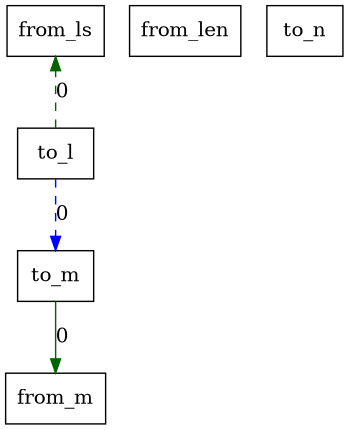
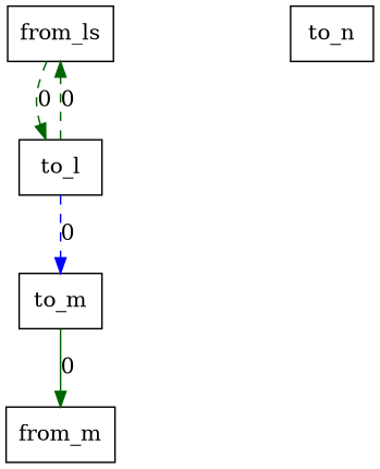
  digraph {
    rankdir=TB
    node [fillcolor=white shape=box style=filled]
    edge [color=darkgreen style=dashed]
    n1 [label=<from_ls>]
    n2 [label=<to_l>]
    n3 [label=<to_m>]
    n4 [label=<from_m>]
-   n5 [label=<from_len>]
    n6 [label=<to_n>]
+   n1 -> n2 [label=0]
    n2 -> n1 [label=0]
    n2 -> n3 [color=blue label=0]
    n3 -> n4 [label=0 style=solid]
  }
